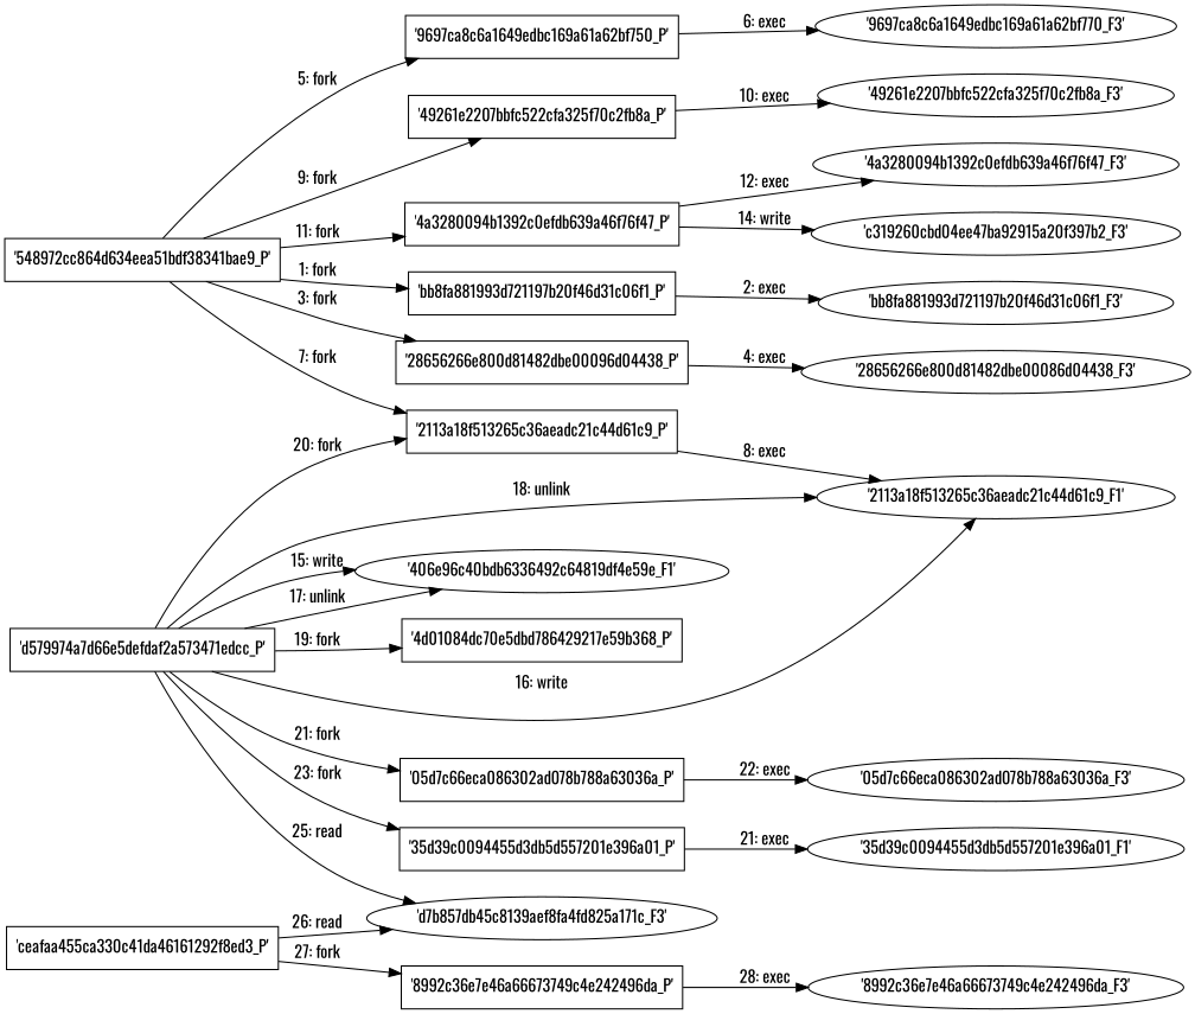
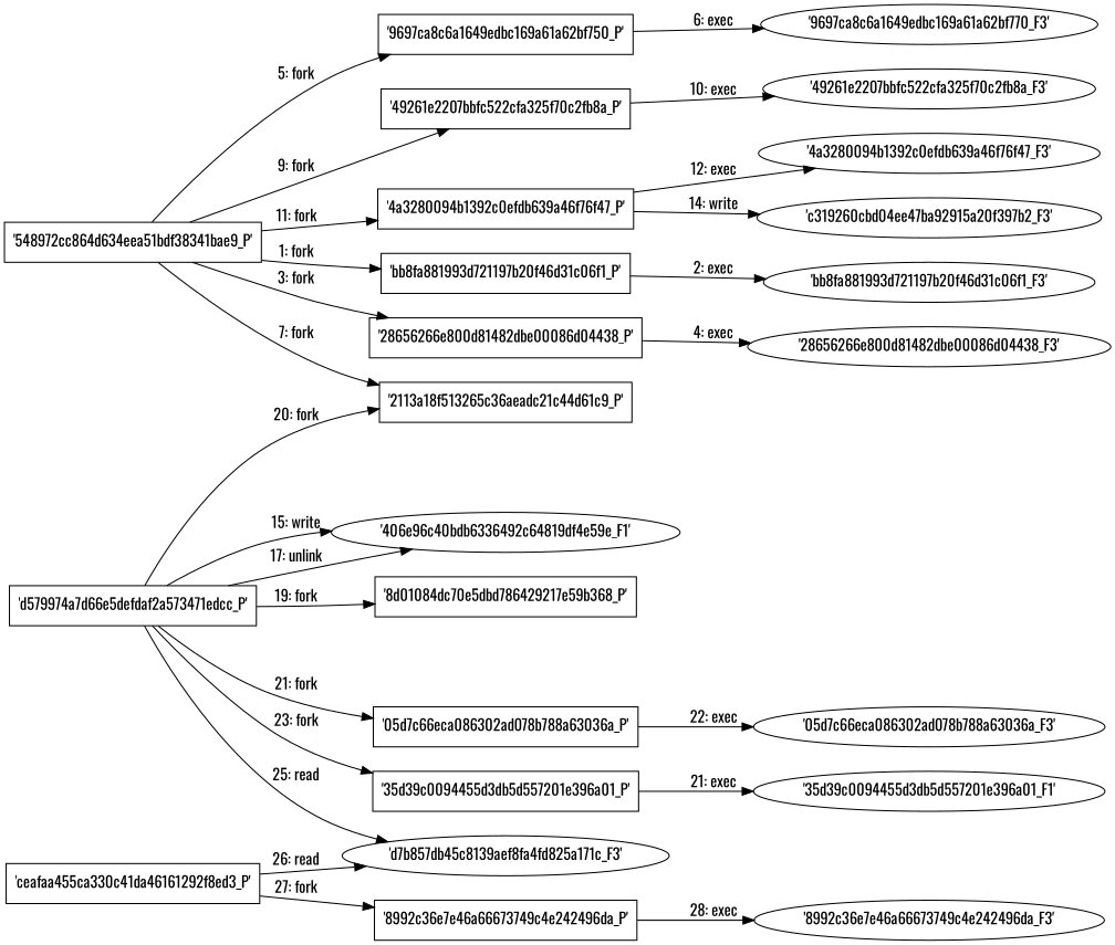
  digraph {
    engine=neato
    fixedsize=false
    fontname=Oswald
    fontsize=10
    nodesep=0.3
    rankdir=LR
    ranksep=0
    splines=true
    node [fontname=Oswald node_type=Process shape=box]
    edge [fontname=Oswald]
    "'548972cc864d634eea51bdf38341bae9_P'"
    "'bb8fa881993d721197b20f46d31c06f1_P'"
-   "'28656266e800d81482dbe00086d04438_P'" [label="'28656266e800d81482dbe00096d04438_P'"]
+   "'28656266e800d81482dbe00086d04438_P'"
    "'9697ca8c6a1649edbc169a61a62bf750_P'"
    "'2113a18f513265c36aeadc21c44d61c9_P'"
    "'49261e2207bbfc522cfa325f70c2fb8a_P'"
    "'4a3280094b1392c0efdb639a46f76f47_P'"
    "'bb8fa881993d721197b20f46d31c06f1_F3'" [node_type=File shape=ellipse]
    "'28656266e800d81482dbe00086d04438_F3'" [node_type=File shape=ellipse]
    n10 [label="'9697ca8c6a1649edbc169a61a62bf770_F3'" node_type=File shape=ellipse]
-   "'2113a18f513265c36aeadc21c44d61c9_F1'" [node_type=file shape=ellipse]
    "'49261e2207bbfc522cfa325f70c2fb8a_F3'" [node_type=File shape=ellipse]
    "'4a3280094b1392c0efdb639a46f76f47_F3'" [node_type=File shape=ellipse]
    "'c319260cbd04ee47ba92915a20f397b2_F3'" [node_type=file shape=ellipse]
    "'406e96c40bdb6336492c64819df4e59e_F1'" [node_type=file shape=ellipse]
    "'d579974a7d66e5defdaf2a573471edcc_P'"
-   "'4d01084dc70e5dbd786429217e59b368_P'"
+   "'4d01084dc70e5dbd786429217e59b368_P'" [label="'8d01084dc70e5dbd786429217e59b368_P'"]
    "'05d7c66eca086302ad078b788a63036a_P'"
    "'35d39c0094455d3db5d557201e396a01_P'"
    "'d7b857db45c8139aef8fa4fd825a171c_F3'" [node_type=file shape=ellipse]
    "'05d7c66eca086302ad078b788a63036a_F3'" [node_type=File shape=ellipse]
    "'35d39c0094455d3db5d557201e396a01_F1'" [node_type=File shape=ellipse]
    "'ceafaa455ca330c41da46161292f8ed3_P'"
    "'8992c36e7e46a66673749c4e242496da_P'"
    "'8992c36e7e46a66673749c4e242496da_F3'" [node_type=File shape=ellipse]
    "'548972cc864d634eea51bdf38341bae9_P'" -> "'bb8fa881993d721197b20f46d31c06f1_P'" [label="1: fork"]
    "'548972cc864d634eea51bdf38341bae9_P'" -> "'28656266e800d81482dbe00086d04438_P'" [label="3: fork"]
    "'548972cc864d634eea51bdf38341bae9_P'" -> "'9697ca8c6a1649edbc169a61a62bf750_P'" [label="5: fork"]
    "'548972cc864d634eea51bdf38341bae9_P'" -> "'2113a18f513265c36aeadc21c44d61c9_P'" [label="7: fork"]
    "'548972cc864d634eea51bdf38341bae9_P'" -> "'49261e2207bbfc522cfa325f70c2fb8a_P'" [label="9: fork"]
    "'548972cc864d634eea51bdf38341bae9_P'" -> "'4a3280094b1392c0efdb639a46f76f47_P'" [label="11: fork"]
    "'bb8fa881993d721197b20f46d31c06f1_P'" -> "'bb8fa881993d721197b20f46d31c06f1_F3'" [label="2: exec"]
    "'28656266e800d81482dbe00086d04438_P'" -> "'28656266e800d81482dbe00086d04438_F3'" [label="4: exec"]
    "'9697ca8c6a1649edbc169a61a62bf750_P'" -> n10 [label="6: exec"]
-   "'2113a18f513265c36aeadc21c44d61c9_P'" -> "'2113a18f513265c36aeadc21c44d61c9_F1'" [label="8: exec"]
    "'49261e2207bbfc522cfa325f70c2fb8a_P'" -> "'49261e2207bbfc522cfa325f70c2fb8a_F3'" [label="10: exec"]
    "'4a3280094b1392c0efdb639a46f76f47_P'" -> "'4a3280094b1392c0efdb639a46f76f47_F3'" [label="12: exec"]
    "'4a3280094b1392c0efdb639a46f76f47_P'" -> "'c319260cbd04ee47ba92915a20f397b2_F3'" [label="14: write"]
    "'d579974a7d66e5defdaf2a573471edcc_P'" -> "'2113a18f513265c36aeadc21c44d61c9_P'" [label="20: fork"]
-   "'d579974a7d66e5defdaf2a573471edcc_P'" -> "'2113a18f513265c36aeadc21c44d61c9_F1'" [label="16: write"]
-   "'d579974a7d66e5defdaf2a573471edcc_P'" -> "'2113a18f513265c36aeadc21c44d61c9_F1'" [label="18: unlink"]
    "'d579974a7d66e5defdaf2a573471edcc_P'" -> "'406e96c40bdb6336492c64819df4e59e_F1'" [label="15: write"]
    "'d579974a7d66e5defdaf2a573471edcc_P'" -> "'406e96c40bdb6336492c64819df4e59e_F1'" [label="17: unlink"]
    "'d579974a7d66e5defdaf2a573471edcc_P'" -> "'4d01084dc70e5dbd786429217e59b368_P'" [label="19: fork"]
    "'d579974a7d66e5defdaf2a573471edcc_P'" -> "'05d7c66eca086302ad078b788a63036a_P'" [label="21: fork"]
    "'d579974a7d66e5defdaf2a573471edcc_P'" -> "'35d39c0094455d3db5d557201e396a01_P'" [label="23: fork"]
    "'d579974a7d66e5defdaf2a573471edcc_P'" -> "'d7b857db45c8139aef8fa4fd825a171c_F3'" [label="25: read"]
    "'05d7c66eca086302ad078b788a63036a_P'" -> "'05d7c66eca086302ad078b788a63036a_F3'" [label="22: exec"]
    "'35d39c0094455d3db5d557201e396a01_P'" -> "'35d39c0094455d3db5d557201e396a01_F1'" [label="21: exec"]
    "'ceafaa455ca330c41da46161292f8ed3_P'" -> "'d7b857db45c8139aef8fa4fd825a171c_F3'" [label="26: read"]
    "'ceafaa455ca330c41da46161292f8ed3_P'" -> "'8992c36e7e46a66673749c4e242496da_P'" [label="27: fork"]
    "'8992c36e7e46a66673749c4e242496da_P'" -> "'8992c36e7e46a66673749c4e242496da_F3'" [label="28: exec"]
  }
